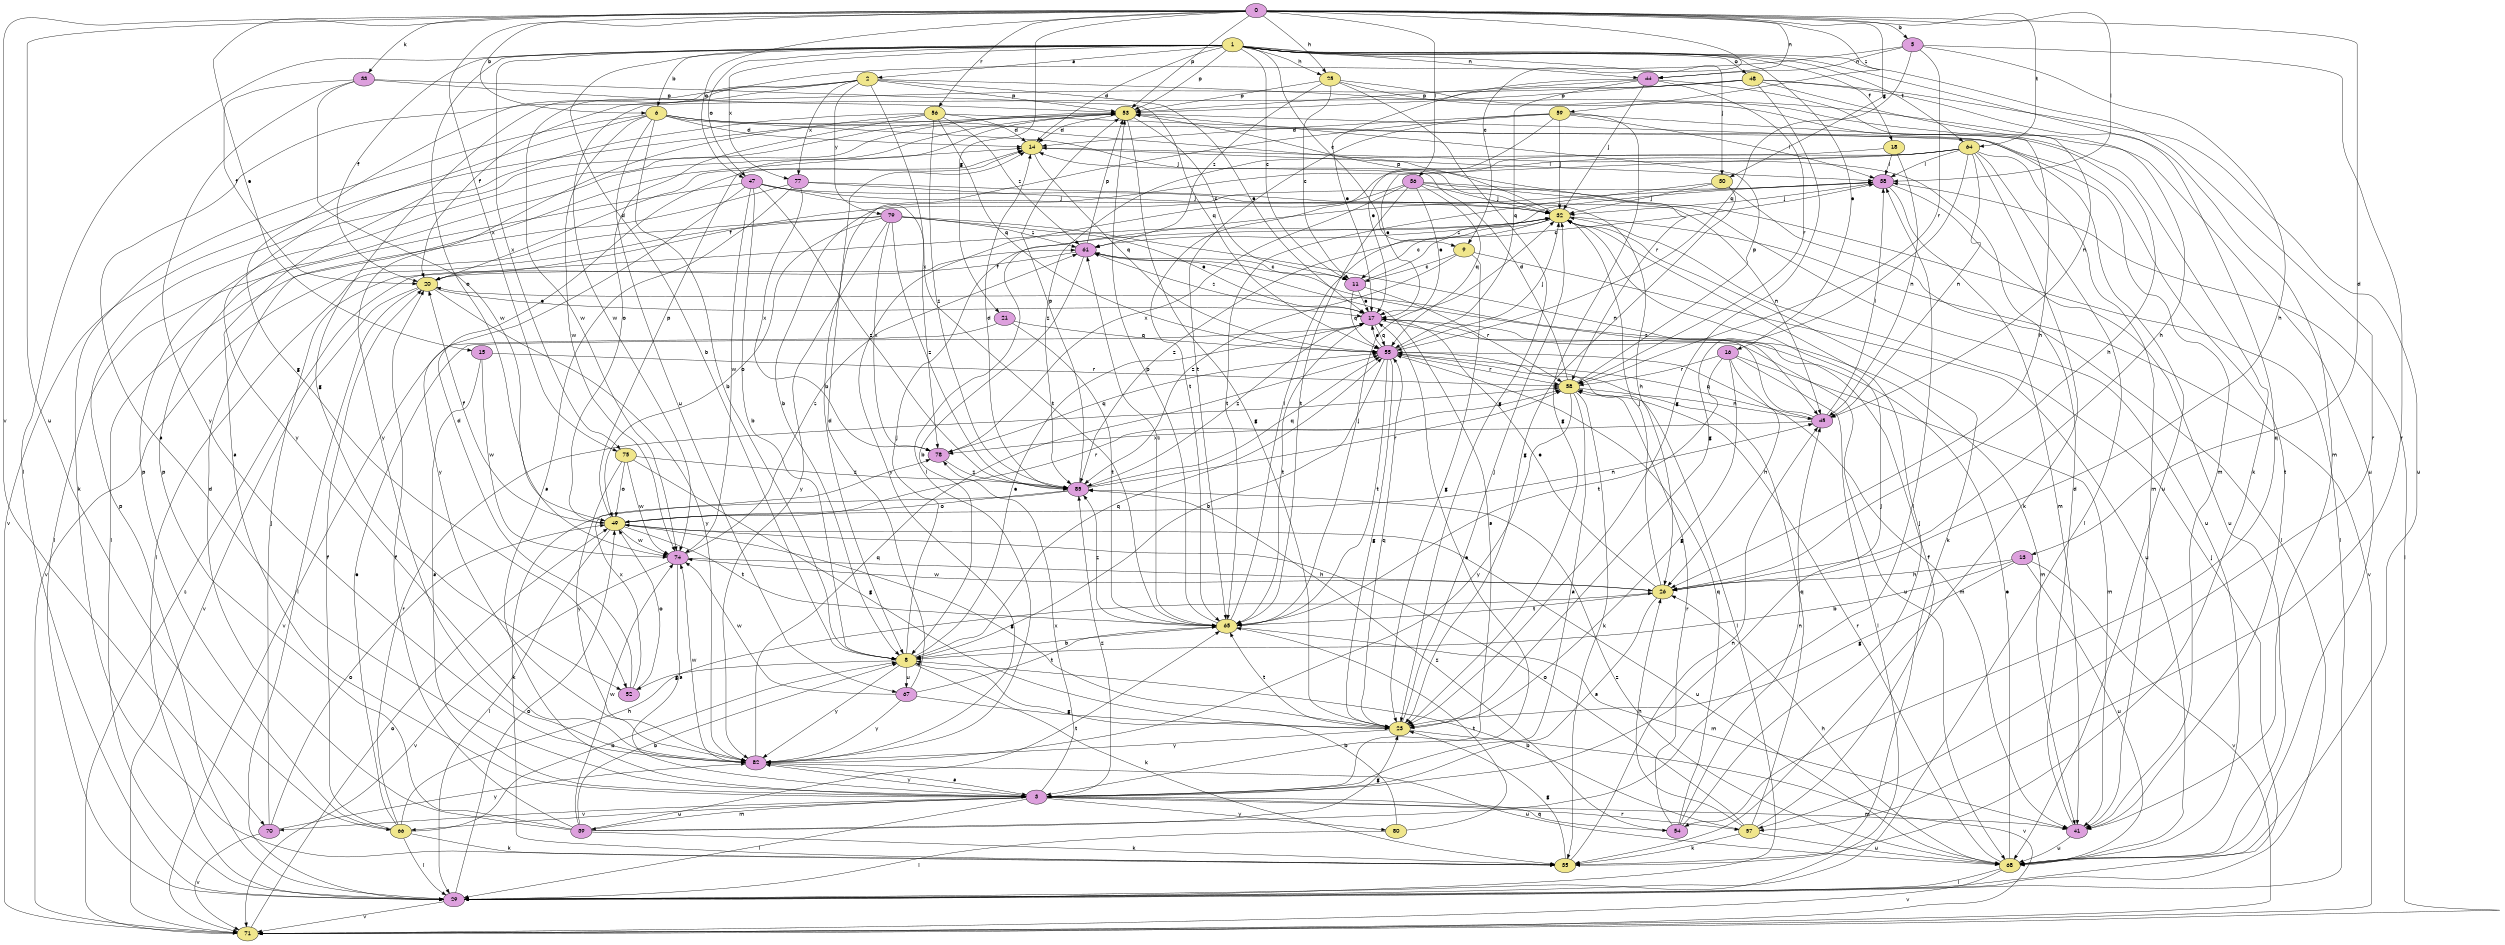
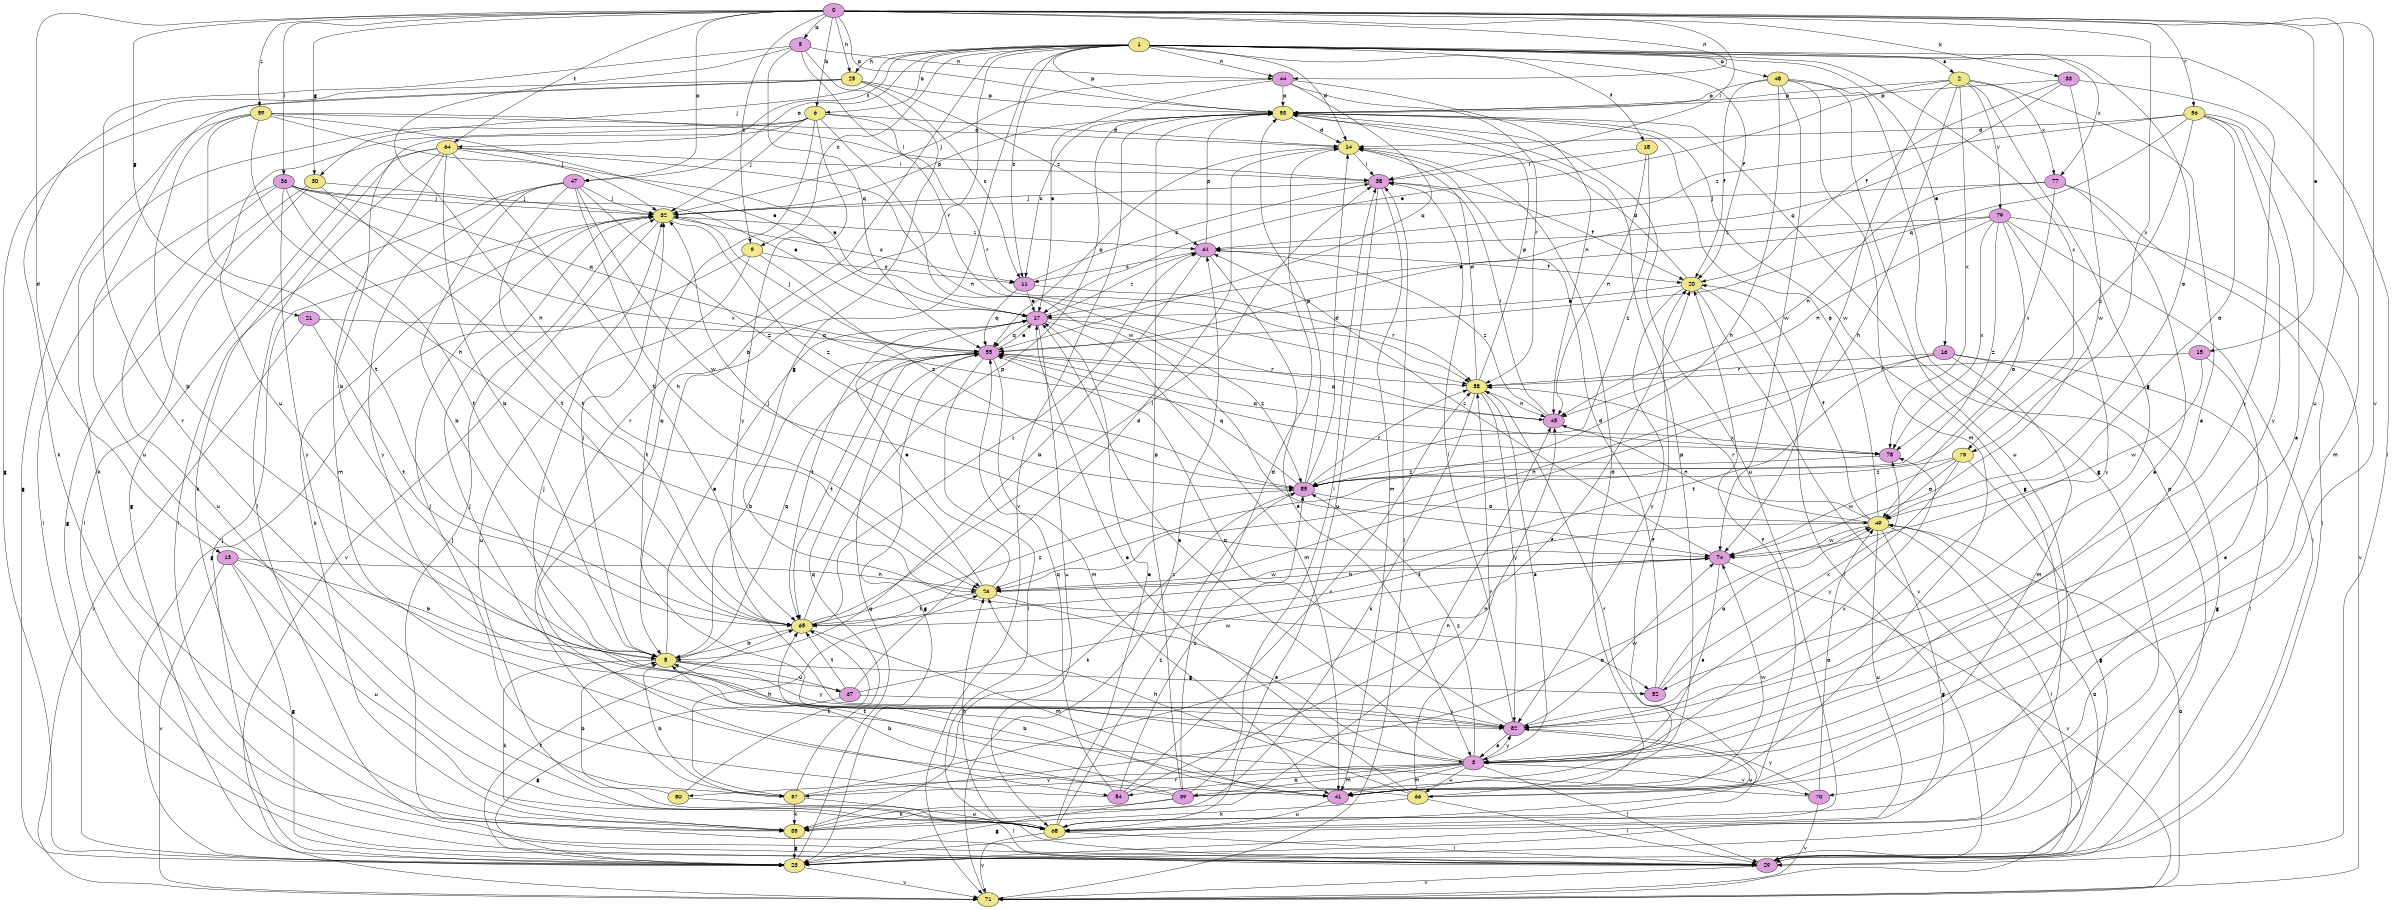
  strict digraph {
    fontname=Lato
    node [fillcolor=plum fontname=Lato style=filled]
    edge [fontname=Lato]
    0
    5
    6 [fillcolor=khaki]
    9 [fillcolor=khaki]
    13
    15
    21
    25 [fillcolor=khaki]
    30 [fillcolor=khaki]
    33
    36
    38
    44
    47
    53 [fillcolor=khaki]
    56 [fillcolor=khaki]
    59 [fillcolor=khaki]
    64 [fillcolor=khaki]
    66 [fillcolor=khaki]
    70
    75 [fillcolor=khaki]
    57 [fillcolor=khaki]
    n23 [label=52]
    26 [fillcolor=khaki]
    55
    58 [fillcolor=khaki]
    8 [fillcolor=khaki]
    14 [fillcolor=khaki]
    74
    32 [fillcolor=khaki]
    41
    82
    35 [fillcolor=khaki]
    67
    11
    85
    23 [fillcolor=khaki]
    68 [fillcolor=khaki]
    71 [fillcolor=khaki]
    3
    65 [fillcolor=khaki]
    61
    29
    20 [fillcolor=khaki]
    17
    78
    45
    49 [fillcolor=khaki]
    1 [fillcolor=khaki]
    2 [fillcolor=khaki]
    16
    18 [fillcolor=khaki]
    48 [fillcolor=khaki]
    54
    77
    79
    39
    80 [fillcolor=khaki]
    0 -> 5 [label=b]
    0 -> 6 [label=b]
    0 -> 9 [label=c]
    0 -> 13 [label=d]
    0 -> 15 [label=e]
    0 -> 21 [label=g]
    0 -> 25 [label=h]
    0 -> 30 [label=g]
    0 -> 33 [label=k]
    0 -> 36 [label=l]
    0 -> 38 [label=l]
    0 -> 44 [label=n]
    0 -> 47 [label=o]
    0 -> 53 [label=p]
    0 -> 56 [label=r]
    0 -> 59 [label=s]
    0 -> 64 [label=t]
    0 -> 66 [label=u]
    0 -> 70 [label=v]
    0 -> 75 [label=x]
    5 -> 44 [label=n]
    5 -> 57 [label=r]
    5 -> n23 [label=g]
    5 -> 26 [label=h]
    5 -> 55 [label=q]
    5 -> 58 [label=r]
    6 -> 58 [label=r]
    6 -> 8 [label=b]
    6 -> 14 [label=d]
    6 -> 74 [label=w]
    6 -> 32 [label=j]
    6 -> 41 [label=t]
    6 -> 82 [label=y]
    6 -> 35 [label=k]
    6 -> 67 [label=u]
    9 -> 11 [label=c]
    9 -> 85 [label=z]
    9 -> 23 [label=g]
    9 -> 68 [label=u]
    13 -> 26 [label=h]
    13 -> 8 [label=b]
    13 -> 23 [label=g]
    13 -> 68 [label=u]
    13 -> 71 [label=v]
    15 -> 58 [label=r]
    15 -> 74 [label=w]
    15 -> 3 [label=a]
    21 -> 55 [label=q]
    21 -> 71 [label=v]
    21 -> 65 [label=t]
    25 -> 53 [label=p]
    25 -> 35 [label=k]
    25 -> 11 [label=c]
    25 -> 23 [label=g]
    25 -> 68 [label=u]
    25 -> 61 [label=s]
    30 -> 32 [label=j]
    30 -> 23 [label=g]
    30 -> 65 [label=t]
    30 -> 29 [label=i]
    33 -> 53 [label=p]
    33 -> 55 [label=q]
    33 -> 74 [label=w]
    33 -> 82 [label=y]
    33 -> 20 [label=f]
    36 -> 55 [label=q]
    36 -> 32 [label=j]
    36 -> 82 [label=y]
    36 -> 68 [label=u]
    36 -> 65 [label=t]
    36 -> 29 [label=i]
    36 -> 17 [label=e]
    36 -> 78 [label=x]
    38 -> 32 [label=j]
    38 -> 41 [label=m]
    38 -> 68 [label=u]
    38 -> 20 [label=f]
    44 -> 53 [label=p]
    44 -> 55 [label=q]
    44 -> 58 [label=r]
    44 -> 32 [label=j]
    44 -> 17 [label=e]
    44 -> 45 [label=n]
    47 -> 26 [label=h]
    47 -> 8 [label=b]
    47 -> 74 [label=w]
    47 -> 32 [label=j]
    47 -> 82 [label=y]
    47 -> 85 [label=z]
    47 -> 65 [label=t]
    47 -> 29 [label=i]
    53 -> 14 [label=d]
    53 -> 11 [label=c]
    53 -> 23 [label=g]
    53 -> 68 [label=u]
    53 -> 71 [label=v]
    56 -> 55 [label=q]
    56 -> 14 [label=d]
    56 -> 41 [label=m]
    56 -> 82 [label=y]
    56 -> 85 [label=z]
    56 -> 3 [label=a]
    56 -> 61 [label=s]
    56 -> 49 [label=o]
    59 -> 38 [label=l]
    59 -> 26 [label=h]
    59 -> 8 [label=b]
    59 -> 14 [label=d]
    59 -> 32 [label=j]
    59 -> 23 [label=g]
    59 -> 65 [label=t]
    59 -> 17 [label=e]
    64 -> 38 [label=l]
    64 -> 8 [label=b]
    64 -> 41 [label=m]
    64 -> 35 [label=k]
    64 -> 23 [label=g]
    64 -> 65 [label=t]
    64 -> 29 [label=i]
    64 -> 17 [label=e]
    64 -> 45 [label=n]
    66 -> 53 [label=p]
    66 -> 26 [label=h]
    66 -> 58 [label=r]
    66 -> 8 [label=b]
    66 -> 35 [label=k]
    66 -> 29 [label=i]
    66 -> 20 [label=f]
    66 -> 17 [label=e]
    70 -> 32 [label=j]
    70 -> 82 [label=y]
    70 -> 71 [label=v]
    70 -> 49 [label=o]
    75 -> 74 [label=w]
    75 -> 82 [label=y]
    75 -> 85 [label=z]
    75 -> 23 [label=g]
    75 -> 49 [label=o]
    57 -> 26 [label=h]
    57 -> 55 [label=q]
    57 -> 8 [label=b]
    57 -> 35 [label=k]
    57 -> 68 [label=u]
    57 -> 20 [label=f]
    57 -> 49 [label=o]
    n23 -> 14 [label=d]
    n23 -> 78 [label=x]
    n23 -> 49 [label=o]
    26 -> 74 [label=w]
    26 -> 32 [label=j]
    26 -> 3 [label=a]
    26 -> 65 [label=t]
    26 -> 17 [label=e]
    55 -> 58 [label=r]
    55 -> 8 [label=b]
    55 -> 32 [label=j]
    55 -> 41 [label=m]
    55 -> 23 [label=g]
    55 -> 65 [label=t]
    55 -> 29 [label=i]
    55 -> 17 [label=e]
    58 -> 53 [label=p]
    58 -> 14 [label=d]
    58 -> 82 [label=y]
    58 -> 35 [label=k]
    58 -> 3 [label=a]
    58 -> 45 [label=n]
    8 -> n23 [label=g]
    8 -> 55 [label=q]
    8 -> 32 [label=j]
    8 -> 82 [label=y]
    8 -> 35 [label=k]
    8 -> 67 [label=u]
    8 -> 17 [label=e]
    14 -> 38 [label=l]
    14 -> 55 [label=q]
    74 -> 26 [label=h]
    74 -> 71 [label=v]
    74 -> 3 [label=a]
    74 -> 61 [label=s]
    32 -> 53 [label=p]
    32 -> 35 [label=k]
    32 -> 11 [label=c]
    32 -> 85 [label=z]
    32 -> 71 [label=v]
    32 -> 61 [label=s]
    41 -> 14 [label=d]
    41 -> 68 [label=u]
    82 -> 38 [label=l]
    82 -> 55 [label=q]
    82 -> 74 [label=w]
    82 -> 68 [label=u]
    82 -> 3 [label=a]
    35 -> 23 [label=g]
    35 -> 45 [label=n]
    67 -> 14 [label=d]
    67 -> 74 [label=w]
    67 -> 82 [label=y]
    67 -> 23 [label=g]
    67 -> 65 [label=t]
    11 -> 38 [label=c]
    11 -> 55 [label=q]
    11 -> 58 [label=r]
    11 -> 17 [label=e]
    85 -> 53 [label=p]
    85 -> 55 [label=q]
    85 -> 58 [label=r]
    85 -> 14 [label=d]
    85 -> 35 [label=k]
    85 -> 49 [label=o]
    23 -> 55 [label=q]
    23 -> 32 [label=j]
-   23 -> 82 [label=y]
    23 -> 71 [label=v]
    23 -> 65 [label=t]
    68 -> 26 [label=h]
    68 -> 58 [label=r]
    68 -> 85 [label=z]
    68 -> 71 [label=v]
    68 -> 29 [label=i]
    68 -> 17 [label=e]
    71 -> 38 [label=l]
    71 -> 61 [label=s]
    71 -> 49 [label=o]
    3 -> 66 [label=u]
    3 -> 70 [label=v]
    3 -> 57 [label=r]
    3 -> 32 [label=j]
    3 -> 41 [label=m]
    3 -> 82 [label=y]
    3 -> 85 [label=z]
    3 -> 29 [label=i]
    3 -> 17 [label=e]
    3 -> 78 [label=x]
    3 -> 54 [label=q]
    3 -> 39 [label=m]
    3 -> 80 [label=y]
    65 -> 38 [label=l]
    65 -> 53 [label=p]
    65 -> 8 [label=b]
-   65 -> 32 [label=j]
    65 -> 41 [label=m]
    65 -> 85 [label=z]
    65 -> 61 [label=s]
    61 -> 53 [label=p]
    61 -> 8 [label=b]
    61 -> 11 [label=c]
    61 -> 3 [label=a]
    61 -> 20 [label=f]
    29 -> 53 [label=p]
    29 -> 32 [label=j]
    29 -> 71 [label=v]
    29 -> 49 [label=o]
    20 -> 14 [label=d]
    20 -> 82 [label=y]
    20 -> 71 [label=v]
    20 -> 29 [label=i]
    20 -> 17 [label=e]
    17 -> 55 [label=q]
    17 -> 41 [label=m]
    17 -> 85 [label=z]
    17 -> 68 [label=u]
    17 -> 65 [label=t]
    17 -> 61 [label=s]
    78 -> 55 [label=q]
    78 -> 85 [label=z]
    45 -> 38 [label=l]
    45 -> 55 [label=q]
    45 -> 61 [label=s]
    45 -> 78 [label=x]
    49 -> 53 [label=p]
    49 -> 58 [label=r]
    49 -> 74 [label=w]
    49 -> 23 [label=g]
    49 -> 68 [label=u]
    49 -> 65 [label=t]
    49 -> 29 [label=i]
    49 -> 20 [label=f]
    49 -> 45 [label=n]
    1 -> 6 [label=b]
    1 -> 9 [label=c]
    1 -> 25 [label=h]
    1 -> 30 [label=j]
    1 -> 44 [label=n]
    1 -> 47 [label=o]
    1 -> 53 [label=p]
    1 -> 64 [label=t]
    1 -> 75 [label=x]
    1 -> 57 [label=r]
    1 -> 8 [label=b]
    1 -> 14 [label=d]
    1 -> 11 [label=c]
    1 -> 29 [label=i]
    1 -> 20 [label=f]
    1 -> 49 [label=o]
    1 -> 2 [label=a]
    1 -> 16 [label=e]
    1 -> 18 [label=f]
    1 -> 48 [label=o]
    1 -> 54 [label=q]
    1 -> 77 [label=x]
    2 -> 53 [label=p]
    2 -> n23 [label=g]
    2 -> 26 [label=h]
    2 -> 74 [label=w]
    2 -> 3 [label=a]
    2 -> 17 [label=e]
    2 -> 78 [label=x]
    2 -> 77 [label=x]
    2 -> 79 [label=y]
    16 -> 26 [label=h]
    16 -> 58 [label=r]
    16 -> 41 [label=m]
    16 -> 23 [label=g]
    16 -> 65 [label=t]
    16 -> 29 [label=i]
    18 -> 38 [label=l]
    18 -> 85 [label=z]
    18 -> 45 [label=n]
    48 -> 53 [label=p]
    48 -> 26 [label=h]
    48 -> 74 [label=w]
    48 -> 41 [label=m]
    48 -> 23 [label=g]
    48 -> 68 [label=u]
    48 -> 20 [label=f]
    54 -> 55 [label=q]
    54 -> 58 [label=r]
    54 -> 32 [label=j]
    54 -> 85 [label=z]
    54 -> 45 [label=n]
    77 -> 32 [label=j]
    77 -> 3 [label=a]
    77 -> 29 [label=i]
    77 -> 78 [label=x]
    77 -> 45 [label=n]
    79 -> 82 [label=y]
    79 -> 85 [label=z]
    79 -> 71 [label=v]
    79 -> 61 [label=s]
    79 -> 29 [label=i]
    79 -> 17 [label=e]
    79 -> 78 [label=x]
    79 -> 45 [label=n]
    79 -> 49 [label=o]
    39 -> 38 [label=l]
    39 -> 53 [label=p]
    39 -> 8 [label=b]
    39 -> 14 [label=d]
    39 -> 74 [label=w]
    39 -> 35 [label=k]
    39 -> 23 [label=g]
    39 -> 65 [label=t]
    39 -> 20 [label=f]
    80 -> 8 [label=b]
    80 -> 65 [label=t]
    80 -> 29 [label=i]
  }
